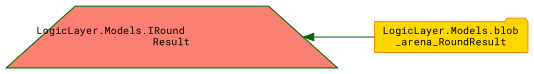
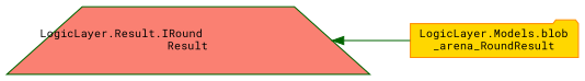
  digraph {
    rankdir=LR
    fontname="Roboto Mono"
    node [fontname="Roboto Mono" fontsize=10 style=filled]
-   n1 [color=darkgreen fillcolor=salmon fontcolor=black height=0.2 label="LogicLayer.Models.IRound\lResult" shape=trapezium width=0.4]
+   n1 [color=darkgreen fillcolor=salmon fontcolor=black height=0.2 label="LogicLayer.Result.IRound\lResult" shape=trapezium width=0.4]
    n2 [color=darkorange fillcolor=gold height=0.2 label="LogicLayer.Models.blob\l_arena_RoundResult" shape=folder width=0.4]
    n1 -> n2 [color=darkgreen dir=back fontname="Roboto Mono" fontsize=10 labelfontname=Helvetica labelfontsize=10 style=solid]
  }
